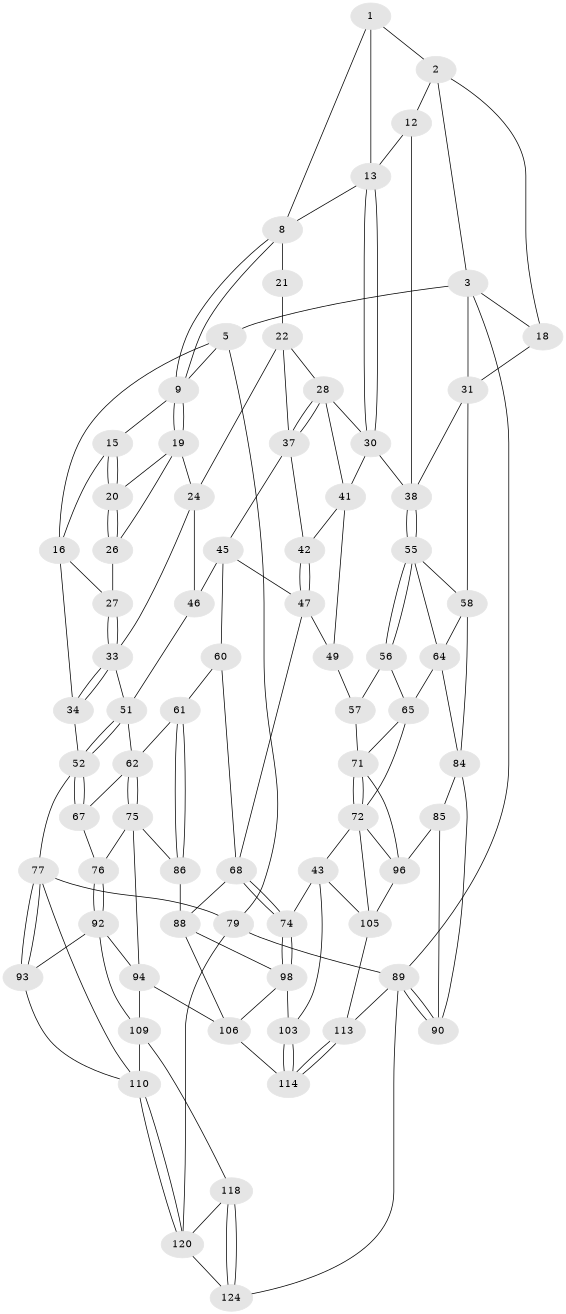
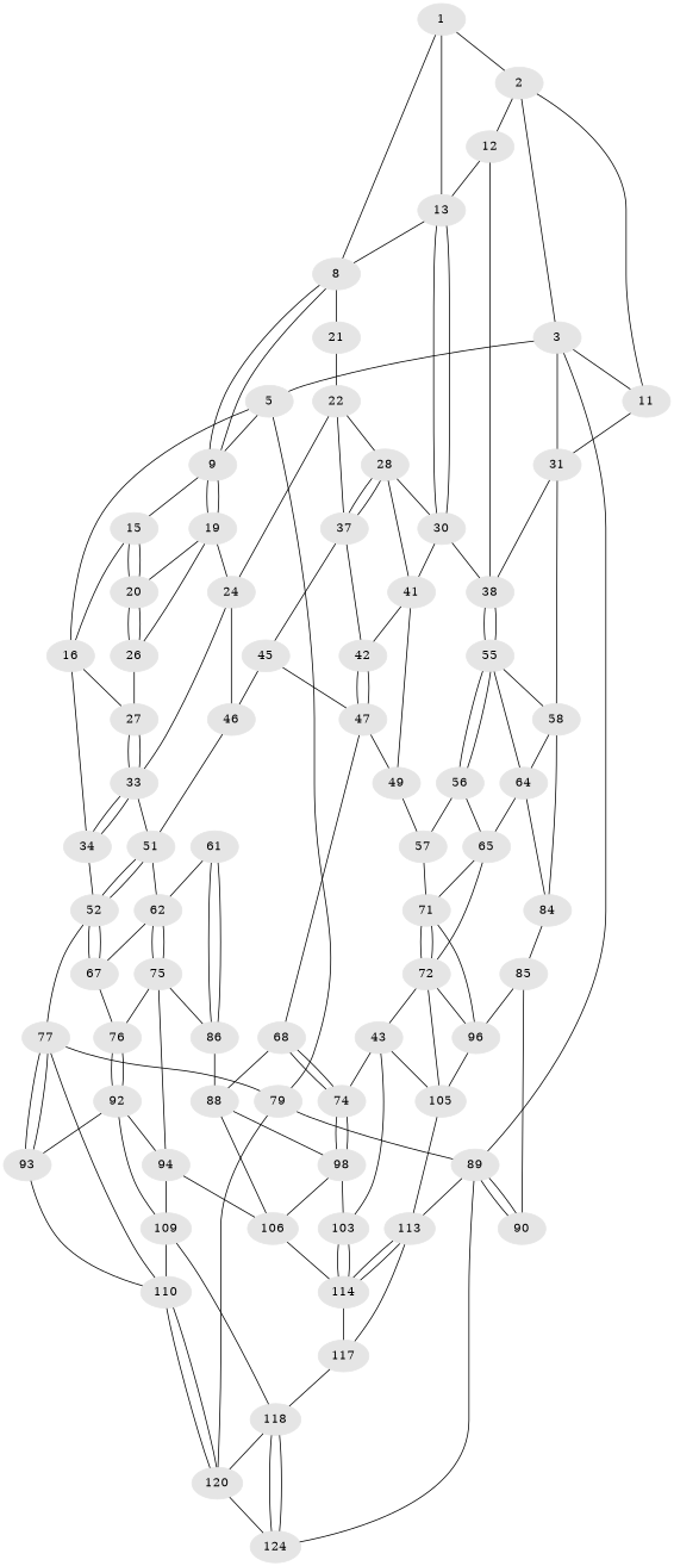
  graph {
    node [color=gray90 style=filled]
    1 [super="+7"]
    2 [super="+11"]
    8
    13 [super="+14"]
    3 [super="+4"]
    12
-   18
+   18 [label=11]
    9 [super="+10"]
    21
    30 [super="+40"]
    5 [super="+6"]
    31 [super="+32"]
    89 [super="+123"]
    38 [super="+39"]
    16 [super="+17"]
    79
    58 [super="+80"]
    90
    113 [super="+122"]
    124
    15
    19 [super="+25"]
    27
    34
    120 [super="+121"]
    22 [super="+23"]
    20
    24 [super="+35"]
    26
    55 [super="+59"]
    41 [super="+44"]
    33 [super="+36"]
    52 [super="+53"]
    46
    28 [super="+29"]
    37 [super="+43"]
    42
    45 [super="+48"]
    51 [super="+54"]
    49
    64 [super="+81"]
    84 [super="+91"]
    62 [super="+63"]
    67
    77 [super="+78"]
    47 [super="+50"]
-   60
    56 [super="+66"]
    57 [super="+70"]
    68 [super="+69"]
    61
    74
    88 [super="+99"]
    71 [super="+83"]
    75 [super="+87"]
    76
    93
    110 [super="+111"]
    65 [super="+82"]
    72 [super="+97"]
    96 [super="+101"]
    85 [super="+100"]
    86
    94 [super="+108"]
    92 [super="+95"]
    98 [super="+104"]
    106 [super="+107"]
    n68 [label=43 super="+102"]
    105 [super="+112"]
    103
    114 [super="+116"]
    109 [super="+115"]
+   117
    118 [super="+119"]
    1 -- 2
    1 -- 8
    1 -- 13
    2 -- 3
    2 -- 12
    2 -- 18
    8 -- 9
    8 -- 9
    8 -- 21
    13 -- 8
    13 -- 30
    13 -- 30
    3 -- 18
    3 -- 5
    3 -- 31
    3 -- 89
    12 -- 13
    12 -- 38
    18 -- 31
    9 -- 15
    9 -- 19
    9 -- 19
    21 -- 22
    30 -- 38
    30 -- 41
    5 -- 9
    5 -- 16
    5 -- 79
    31 -- 38
    31 -- 58
    89 -- 90
    89 -- 90
    89 -- 113
    89 -- 124
    38 -- 55
    38 -- 55
    16 -- 27
    16 -- 34
    79 -- 89
    79 -- 120
    58 -- 64
    58 -- 84
    113 -- 114
    113 -- 114
+   113 -- 117
    15 -- 16
    15 -- 20
    15 -- 20
    19 -- 20
    19 -- 24
    19 -- 26
    27 -- 33
    27 -- 33
    34 -- 52
    120 -- 124
    22 -- 24
    22 -- 28
    22 -- 37
    20 -- 26
    20 -- 26
    24 -- 33
    24 -- 46
    26 -- 27
    55 -- 58
    55 -- 64
    55 -- 56
    55 -- 56
    41 -- 42
    41 -- 49
    33 -- 34
    33 -- 34
    33 -- 51
    52 -- 67
    52 -- 67
    52 -- 77
    46 -- 51
    28 -- 30
    28 -- 41
    28 -- 37
    28 -- 37
    37 -- 42
    37 -- 45
    42 -- 47
    42 -- 47
    45 -- 46
    45 -- 47
-   45 -- 60
    51 -- 52
    51 -- 52
    51 -- 62
    49 -- 57
    64 -- 84
    64 -- 65
-   84 -- 90
    84 -- 85
    62 -- 67
    62 -- 75
    62 -- 75
    67 -- 76
    77 -- 79
    77 -- 93
    77 -- 93
    77 -- 110
    47 -- 49
    47 -- 68
-   60 -- 68
-   60 -- 61
    56 -- 57 [weight=2]
    56 -- 65
    57 -- 71
    68 -- 74
    68 -- 74
    68 -- 88
    61 -- 62
    61 -- 86
    61 -- 86
    74 -- 98
    74 -- 98
    88 -- 98
    88 -- 106
    71 -- 72
    71 -- 72
    71 -- 96
    75 -- 76
    75 -- 86
    75 -- 94
    76 -- 92
    76 -- 92
    93 -- 110
    110 -- 120
    110 -- 120
    65 -- 71
    65 -- 72
    72 -- 96
    72 -- n68
    72 -- 105
    96 -- 105
    85 -- 90
    85 -- 96
    86 -- 88
    94 -- 106
    94 -- 109
    92 -- 93
    92 -- 94
    92 -- 109
    98 -- 106
    98 -- 103
    106 -- 114
    n68 -- 74
    n68 -- 105
    n68 -- 103
    105 -- 113
    103 -- 114
    103 -- 114
+   114 -- 117
    109 -- 110
    109 -- 118
+   117 -- 118
    118 -- 124
    118 -- 124
    118 -- 120
  }
